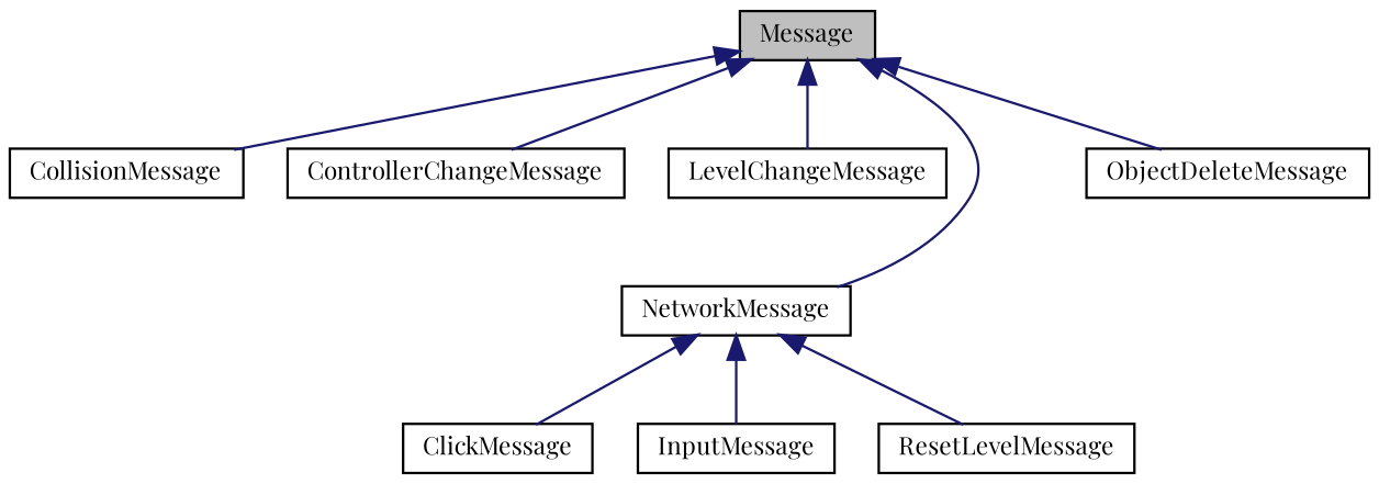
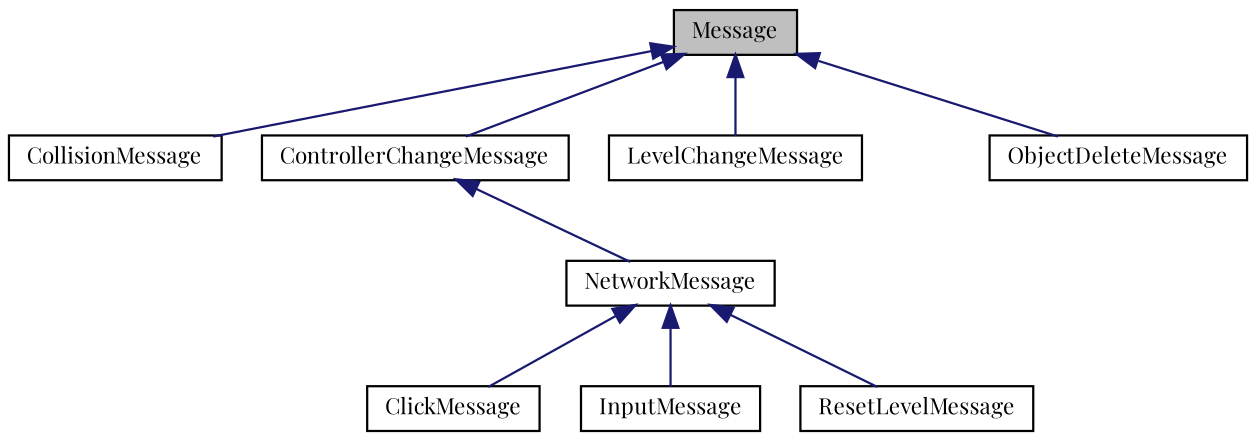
  digraph {
    fontname="Playfair Display"
    rankdir=TB
    node [color=black fillcolor=white fontname="Playfair Display" fontsize=10 shape=record style=filled]
    edge [color=midnightblue dir=back fontname="Playfair Display" fontsize=10 labelfontname=Helvetica labelfontsize=10 style=solid]
    n1 [fillcolor=grey75 fontcolor=black height=0.2 label=Message width=0.4]
    n2 [height=0.2 label=CollisionMessage width=0.4]
    n3 [height=0.2 label=ControllerChangeMessage width=0.4]
    n4 [height=0.2 label=LevelChangeMessage width=0.4]
    n5 [height=0.2 label=NetworkMessage width=0.4]
    n6 [height=0.2 label=ObjectDeleteMessage width=0.4]
    n7 [height=0.2 label=ClickMessage width=0.4]
    n8 [height=0.2 label=InputMessage width=0.4]
    n9 [height=0.2 label=ResetLevelMessage width=0.4]
    n1 -> n2
    n1 -> n3
    n1 -> n4
-   n1 -> n5
+   n3 -> n5
    n1 -> n6
    n5 -> n7
    n5 -> n8
    n5 -> n9
  }
